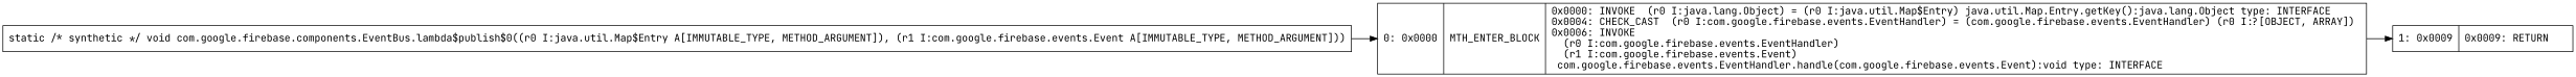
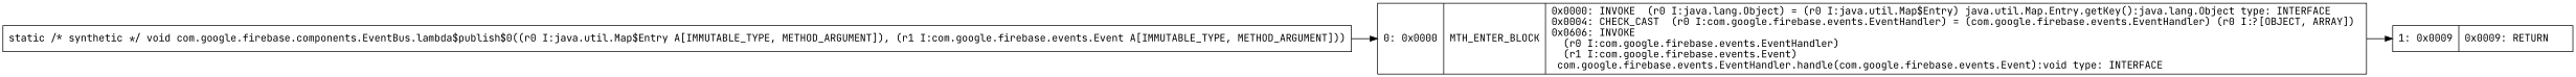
  digraph {
    rankdir=LR
    fontname="JetBrains Mono"
    node [shape=record fontname="JetBrains Mono"]
    edge [fontname="JetBrains Mono"]
-   n1 [label="{0\:\ 0x0000|MTH_ENTER_BLOCK\l|0x0000: INVOKE  (r0 I:java.lang.Object) = (r0 I:java.util.Map$Entry) java.util.Map.Entry.getKey():java.lang.Object type: INTERFACE \l0x0004: CHECK_CAST  (r0 I:com.google.firebase.events.EventHandler) = (com.google.firebase.events.EventHandler) (r0 I:?[OBJECT, ARRAY]) \l0x0006: INVOKE  \l  (r0 I:com.google.firebase.events.EventHandler)\l  (r1 I:com.google.firebase.events.Event)\l com.google.firebase.events.EventHandler.handle(com.google.firebase.events.Event):void type: INTERFACE \l}"]
+   n1 [label="{0\:\ 0x0000|MTH_ENTER_BLOCK\l|0x0000: INVOKE  (r0 I:java.lang.Object) = (r0 I:java.util.Map$Entry) java.util.Map.Entry.getKey():java.lang.Object type: INTERFACE \l0x0004: CHECK_CAST  (r0 I:com.google.firebase.events.EventHandler) = (com.google.firebase.events.EventHandler) (r0 I:?[OBJECT, ARRAY]) \l0x0606: INVOKE  \l  (r0 I:com.google.firebase.events.EventHandler)\l  (r1 I:com.google.firebase.events.Event)\l com.google.firebase.events.EventHandler.handle(com.google.firebase.events.Event):void type: INTERFACE \l}"]
    n2 [label="{1\:\ 0x0009|0x0009: RETURN   \l}"]
    n3 [label="{static \/* synthetic *\/ void com.google.firebase.components.EventBus.lambda$publish$0((r0 I:java.util.Map$Entry A[IMMUTABLE_TYPE, METHOD_ARGUMENT]), (r1 I:com.google.firebase.events.Event A[IMMUTABLE_TYPE, METHOD_ARGUMENT])) }"]
    n1 -> n2
    n3 -> n1
  }
